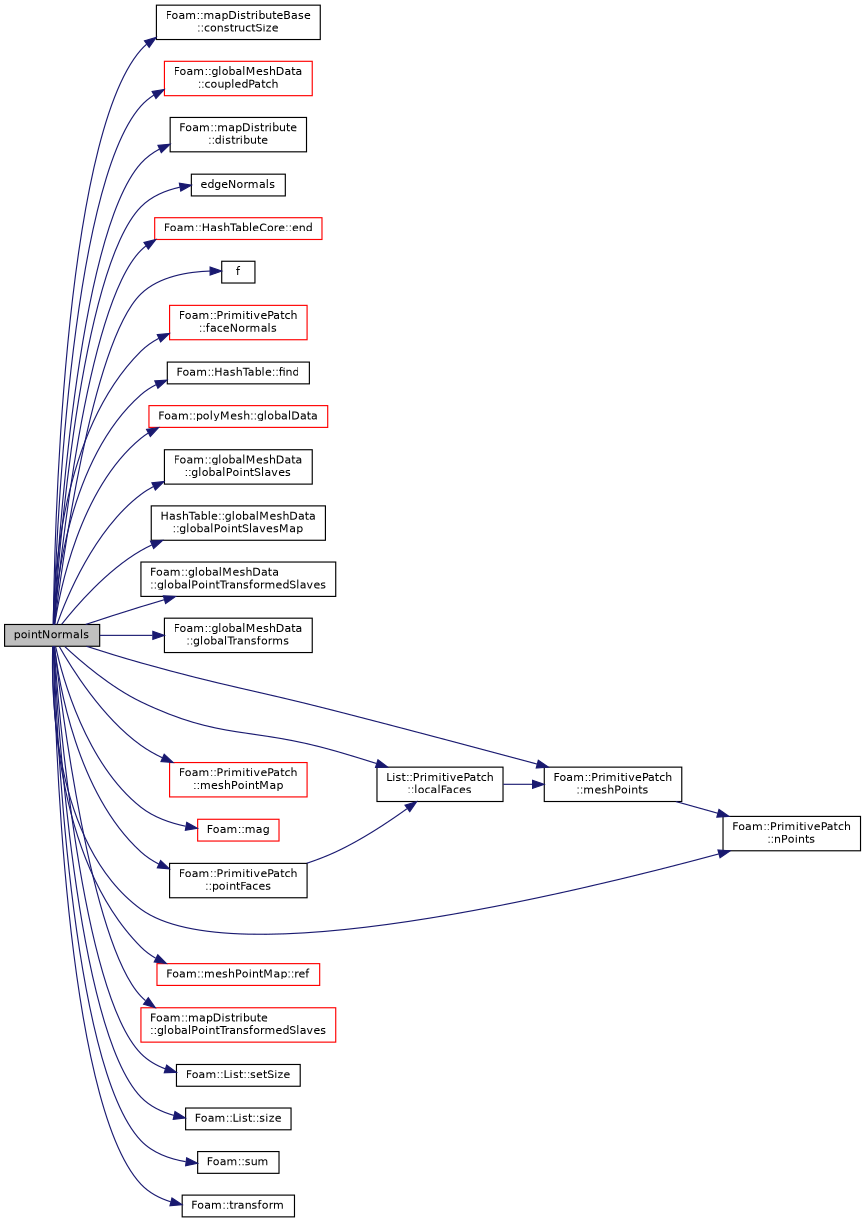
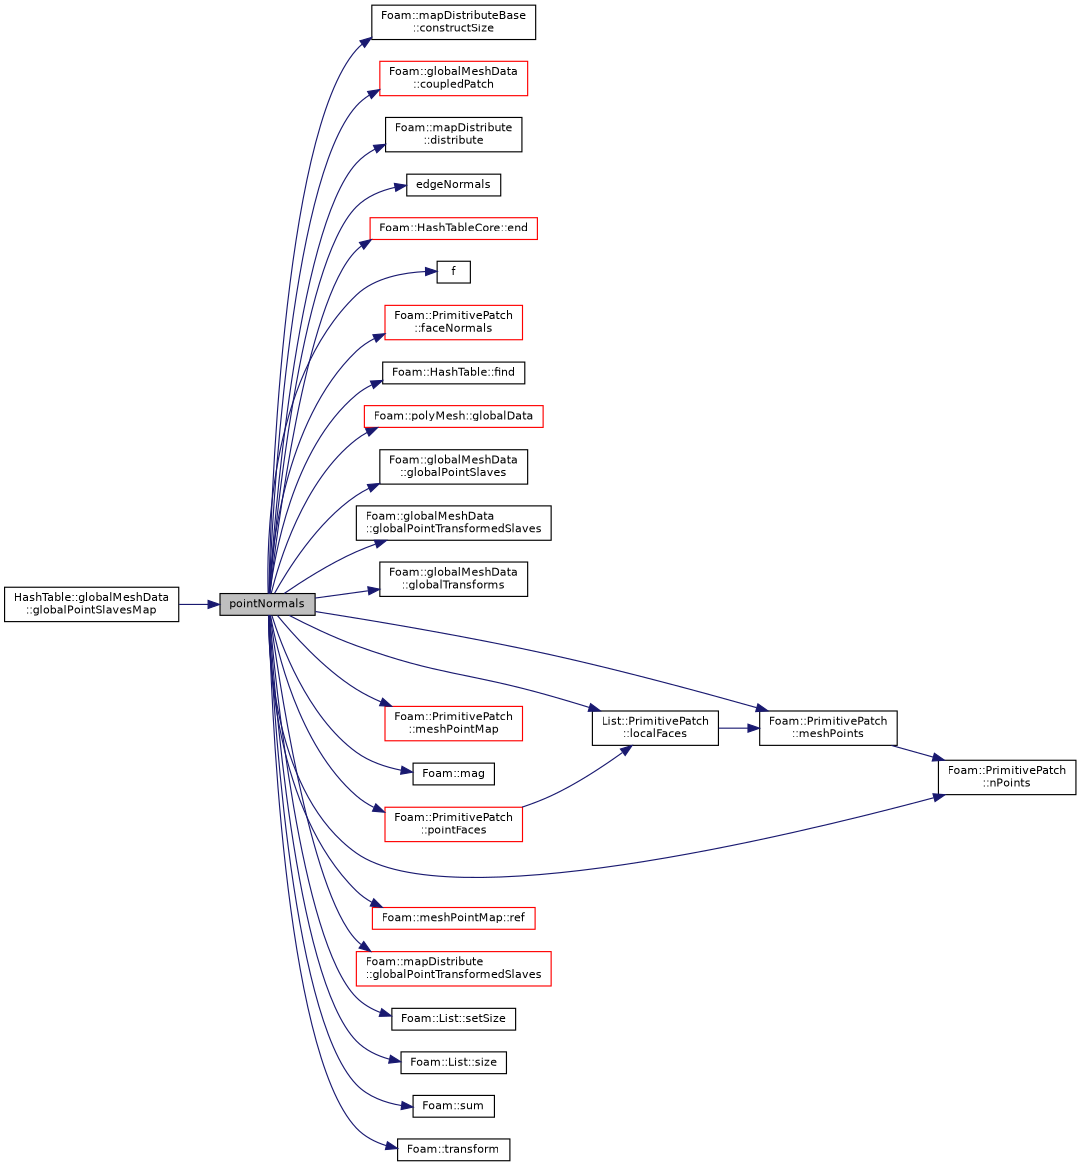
  digraph {
    rankdir=LR
    node [color=black fontname=Helvetica fontsize=10 shape=record]
    edge [color=midnightblue fontname=Helvetica fontsize=10 labelfontname=Helvetica labelfontsize=10 style=solid]
    n1 [fillcolor=grey75 fontcolor=black height=0.2 label=pointNormals style=filled width=0.4]
    n2 [height=0.2 label="Foam::mapDistributeBase\l::constructSize" width=0.4]
    n3 [color=red height=0.2 label="Foam::globalMeshData\l::coupledPatch" width=0.4]
    n4 [height=0.2 label="Foam::mapDistribute\l::distribute" width=0.4]
    n5 [height=0.2 label=edgeNormals width=0.4]
    n6 [color=red height=0.2 label="Foam::HashTableCore::end" width=0.4]
    n7 [height=0.2 label=f width=0.4]
    n8 [color=red height=0.2 label="Foam::PrimitivePatch\l::faceNormals" width=0.4]
    n9 [height=0.2 label="Foam::HashTable::find" width=0.4]
    n10 [color=red height=0.2 label="Foam::polyMesh::globalData" width=0.4]
    n11 [height=0.2 label="Foam::globalMeshData\l::globalPointSlaves" width=0.4]
    n12 [height=0.2 label="HashTable::globalMeshData\l::globalPointSlavesMap" width=0.4]
    n13 [height=0.2 label="Foam::globalMeshData\l::globalPointTransformedSlaves" width=0.4]
    n14 [height=0.2 label="Foam::globalMeshData\l::globalTransforms" width=0.4]
    n15 [height=0.2 label="List::PrimitivePatch\l::localFaces" width=0.4]
    n16 [height=0.2 label="Foam::PrimitivePatch\l::meshPoints" width=0.4]
    n17 [color=red height=0.2 label="Foam::PrimitivePatch\l::meshPointMap" width=0.4]
-   n18 [color=red height=0.2 label="Foam::mag" width=0.4]
+   n18 [height=0.2 label="Foam::mag" width=0.4]
    n19 [height=0.2 label="Foam::PrimitivePatch\l::nPoints" width=0.4]
-   n20 [height=0.2 label="Foam::PrimitivePatch\l::pointFaces" width=0.4]
+   n20 [color=red height=0.2 label="Foam::PrimitivePatch\l::pointFaces" width=0.4]
    n21 [color=red height=0.2 label="Foam::meshPointMap::ref" width=0.4]
    n22 [color=red height=0.2 label="Foam::mapDistribute\l::globalPointTransformedSlaves" width=0.4]
    n23 [height=0.2 label="Foam::List::setSize" width=0.4]
    n24 [height=0.2 label="Foam::List::size" width=0.4]
    n25 [height=0.2 label="Foam::sum" width=0.4]
    n26 [height=0.2 label="Foam::transform" width=0.4]
    n1 -> n2
    n1 -> n3
    n1 -> n4
    n1 -> n5
    n1 -> n6
    n1 -> n7
    n1 -> n8
    n1 -> n9
    n1 -> n10
    n1 -> n11
-   n1 -> n12
+   n12 -> n1
    n1 -> n13
    n1 -> n14
    n1 -> n15
    n1 -> n16
    n1 -> n17
    n1 -> n18
    n1 -> n19
    n1 -> n20
    n1 -> n21
    n1 -> n22
    n1 -> n23
    n1 -> n24
    n1 -> n25
    n1 -> n26
    n15 -> n16
    n16 -> n19
    n20 -> n15
  }
